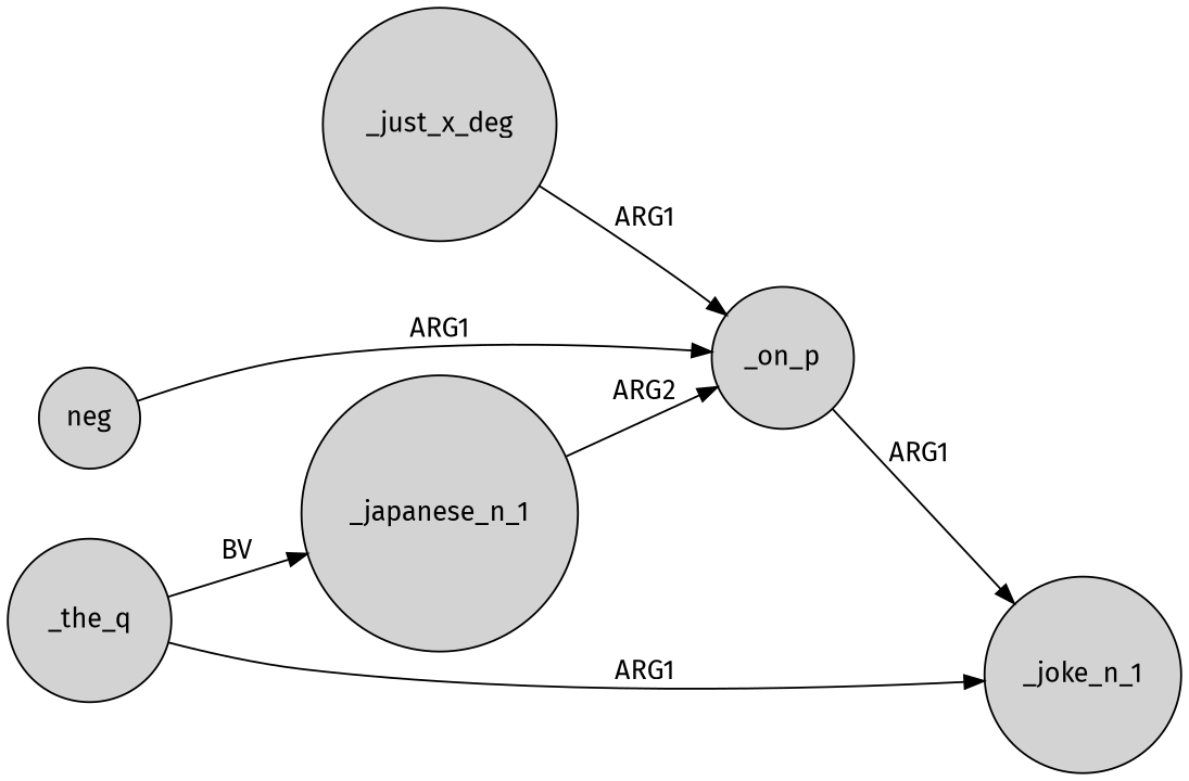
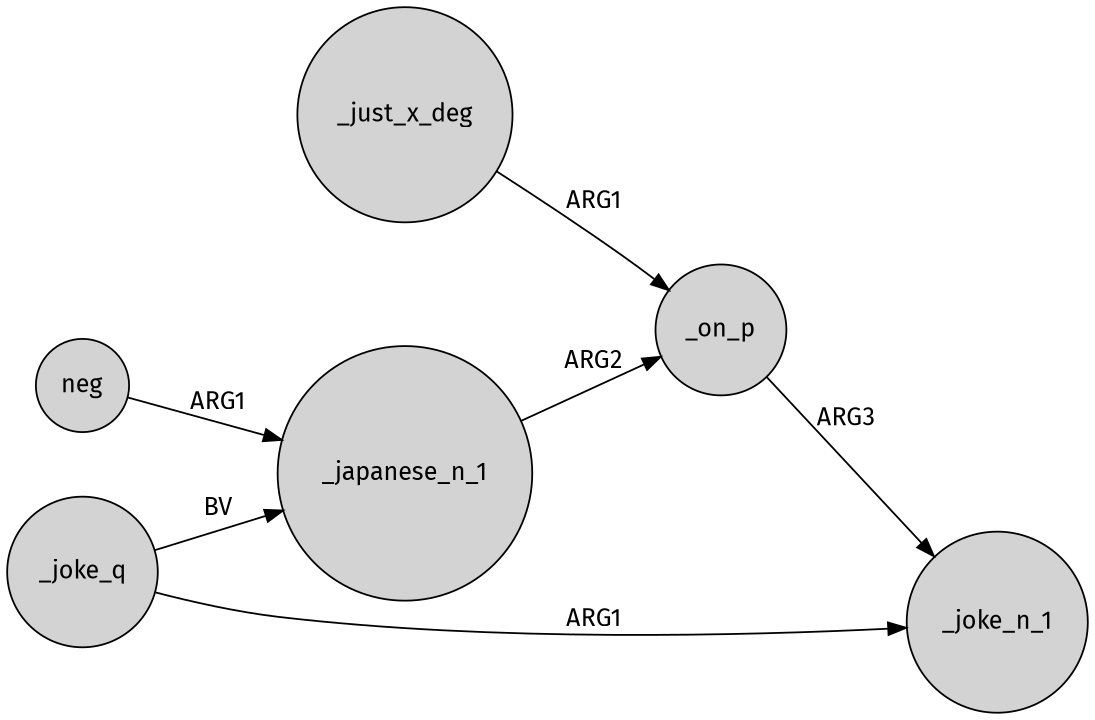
  digraph {
    fontname="Fira Sans"
    rankdir=LR
    node [fontname="Fira Sans" shape=circle style=filled]
    edge [fontname="Fira Sans"]
    neg
    _on_p
    _joke_n_1
    _japanese_n_1
-   _the_q
+   _the_q [label=_joke_q]
    _just_x_deg
-   neg -> _on_p [label=ARG1]
-   _on_p -> _joke_n_1 [label=ARG1]
+   neg -> _japanese_n_1 [label=ARG1]
+   _on_p -> _joke_n_1 [label=ARG3]
    _japanese_n_1 -> _on_p [label=ARG2]
    _the_q -> _joke_n_1 [label=ARG1]
    _the_q -> _japanese_n_1 [label=BV]
    _just_x_deg -> _on_p [label=ARG1]
  }
